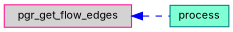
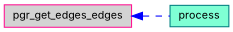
  digraph {
    rankdir=LR
    fontname=Inter
    node [fontname=Inter fontsize=10 shape=record style=filled]
-   n1 [color=deeppink fillcolor=lightgrey fontcolor=black height=0.2 label=pgr_get_flow_edges width=0.4]
+   n1 [color=deeppink fillcolor=lightgrey fontcolor=black height=0.2 label=pgr_get_edges_edges width=0.4]
    n2 [color=teal fillcolor=aquamarine height=0.2 label=process width=0.4]
    n1 -> n2 [color=blue dir=back fontname=Inter fontsize=10 labelfontname=Helvetica labelfontsize=10 style=dashed]
  }
